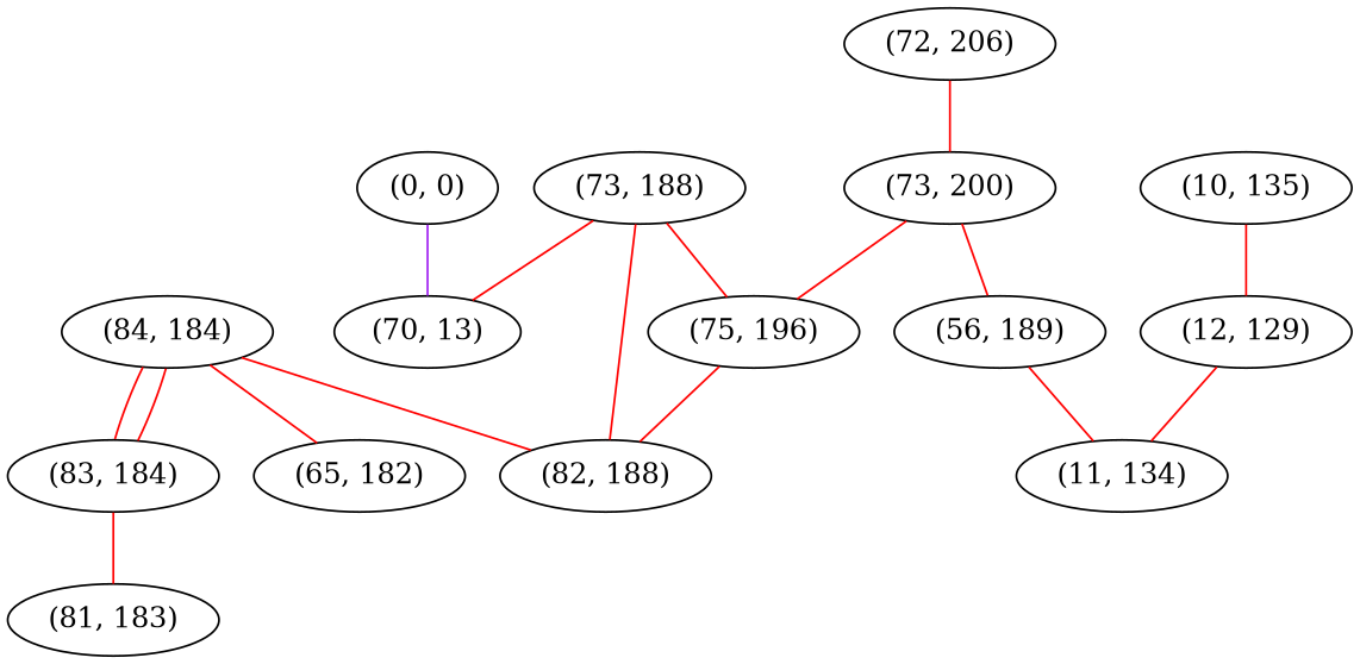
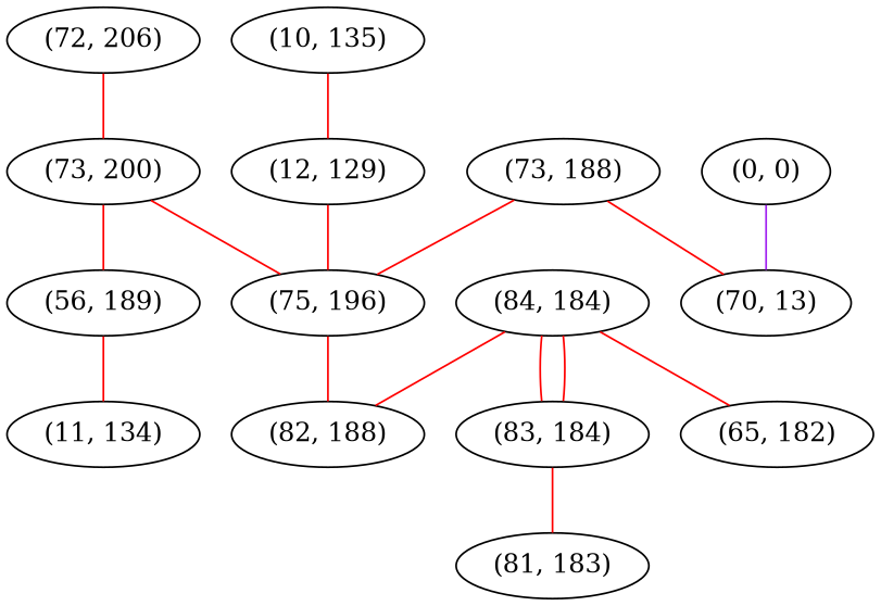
  graph {
    edge [color=red weight=1]
    "(72, 206)"
    "(73, 200)"
    "(75, 196)"
    "(56, 189)"
    "(0, 0)"
    "(70, 13)"
    "(12, 129)"
    "(11, 134)"
    "(84, 184)"
    "(83, 184)"
    n11 [label="(65, 182)"]
    "(82, 188)"
    "(81, 183)"
    "(10, 135)"
    "(73, 188)"
    "(72, 206)" -- "(73, 200)"
    "(73, 200)" -- "(75, 196)"
    "(73, 200)" -- "(56, 189)"
    "(75, 196)" -- "(82, 188)"
    "(56, 189)" -- "(11, 134)"
    "(0, 0)" -- "(70, 13)" [color=purple weight=4]
-   "(12, 129)" -- "(11, 134)"
+   "(12, 129)" -- "(75, 196)"
    "(84, 184)" -- "(83, 184)"
    "(84, 184)" -- "(83, 184)"
    "(84, 184)" -- n11
    "(84, 184)" -- "(82, 188)"
    "(83, 184)" -- "(81, 183)"
    "(10, 135)" -- "(12, 129)"
    "(73, 188)" -- "(75, 196)"
    "(73, 188)" -- "(70, 13)"
-   "(73, 188)" -- "(82, 188)"
  }
